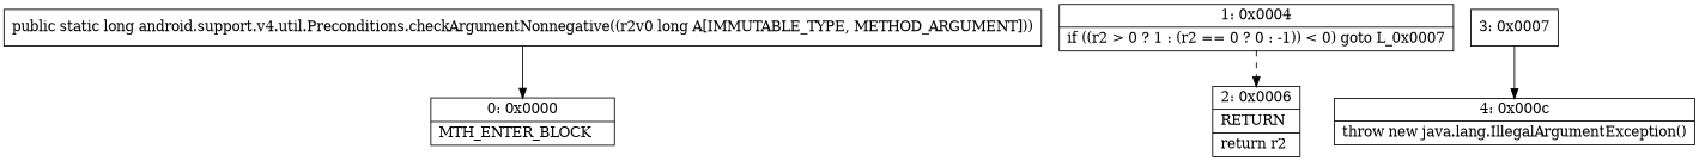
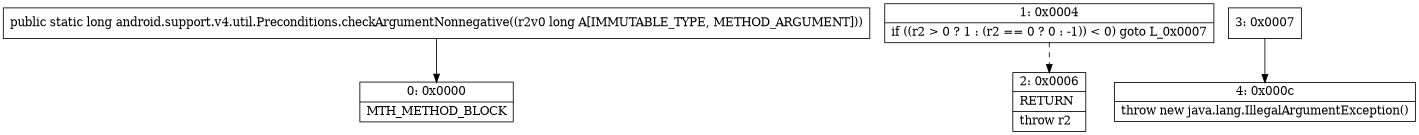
  digraph {
    node [shape=record]
-   n1 [label="{0\:\ 0x0000|MTH_ENTER_BLOCK\l}"]
+   n1 [label="{0\:\ 0x0000|MTH_METHOD_BLOCK\l}"]
    n2 [label="{1\:\ 0x0004|if ((r2 \> 0 ? 1 : (r2 == 0 ? 0 : \-1)) \< 0) goto L_0x0007\l}"]
-   n3 [label="{2\:\ 0x0006|RETURN\l|return r2\l}"]
+   n3 [label="{2\:\ 0x0006|RETURN\l|throw r2\l}"]
    n4 [label="{3\:\ 0x0007}"]
    n5 [label="{4\:\ 0x000c|throw new java.lang.IllegalArgumentException()\l}"]
    n6 [label="{public static long android.support.v4.util.Preconditions.checkArgumentNonnegative((r2v0 long A[IMMUTABLE_TYPE, METHOD_ARGUMENT])) }"]
    n2 -> n3 [style=dashed]
    n4 -> n5
    n6 -> n1
  }
